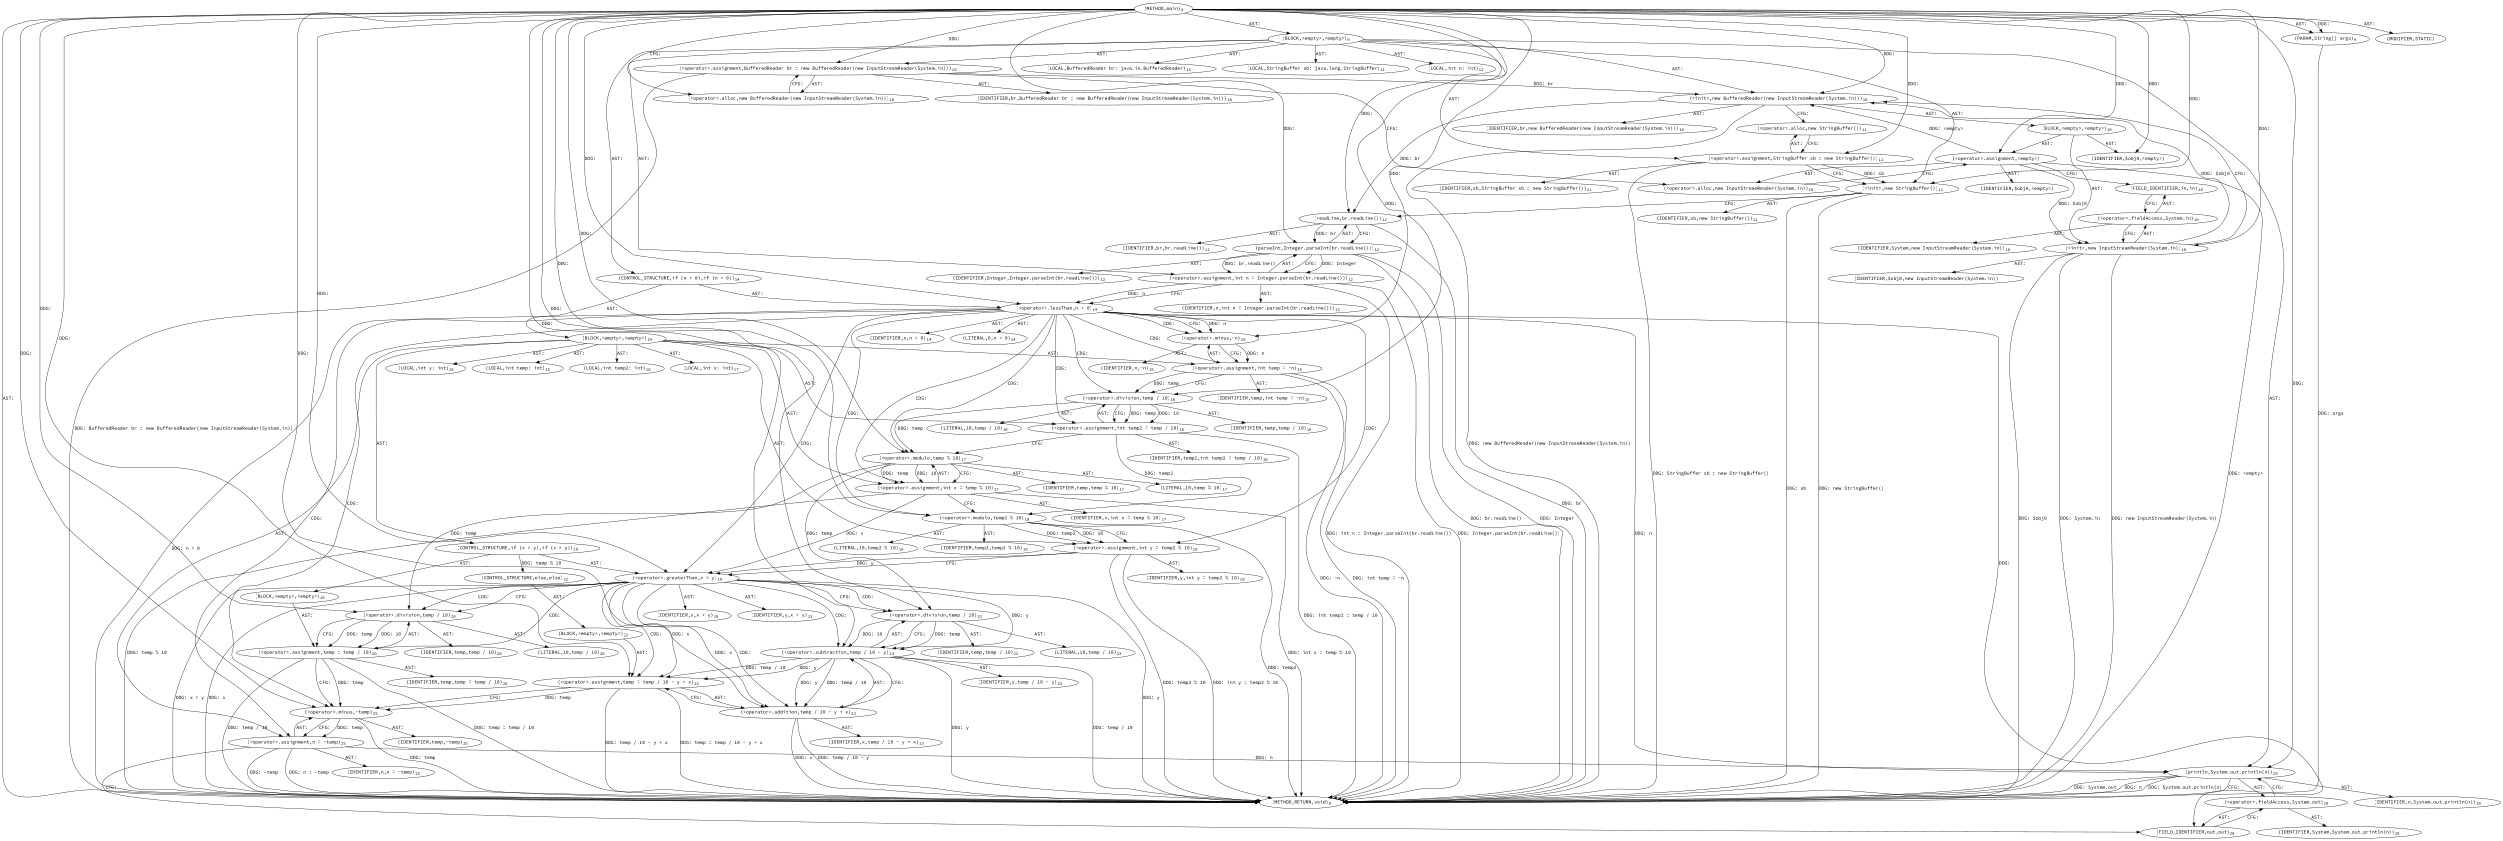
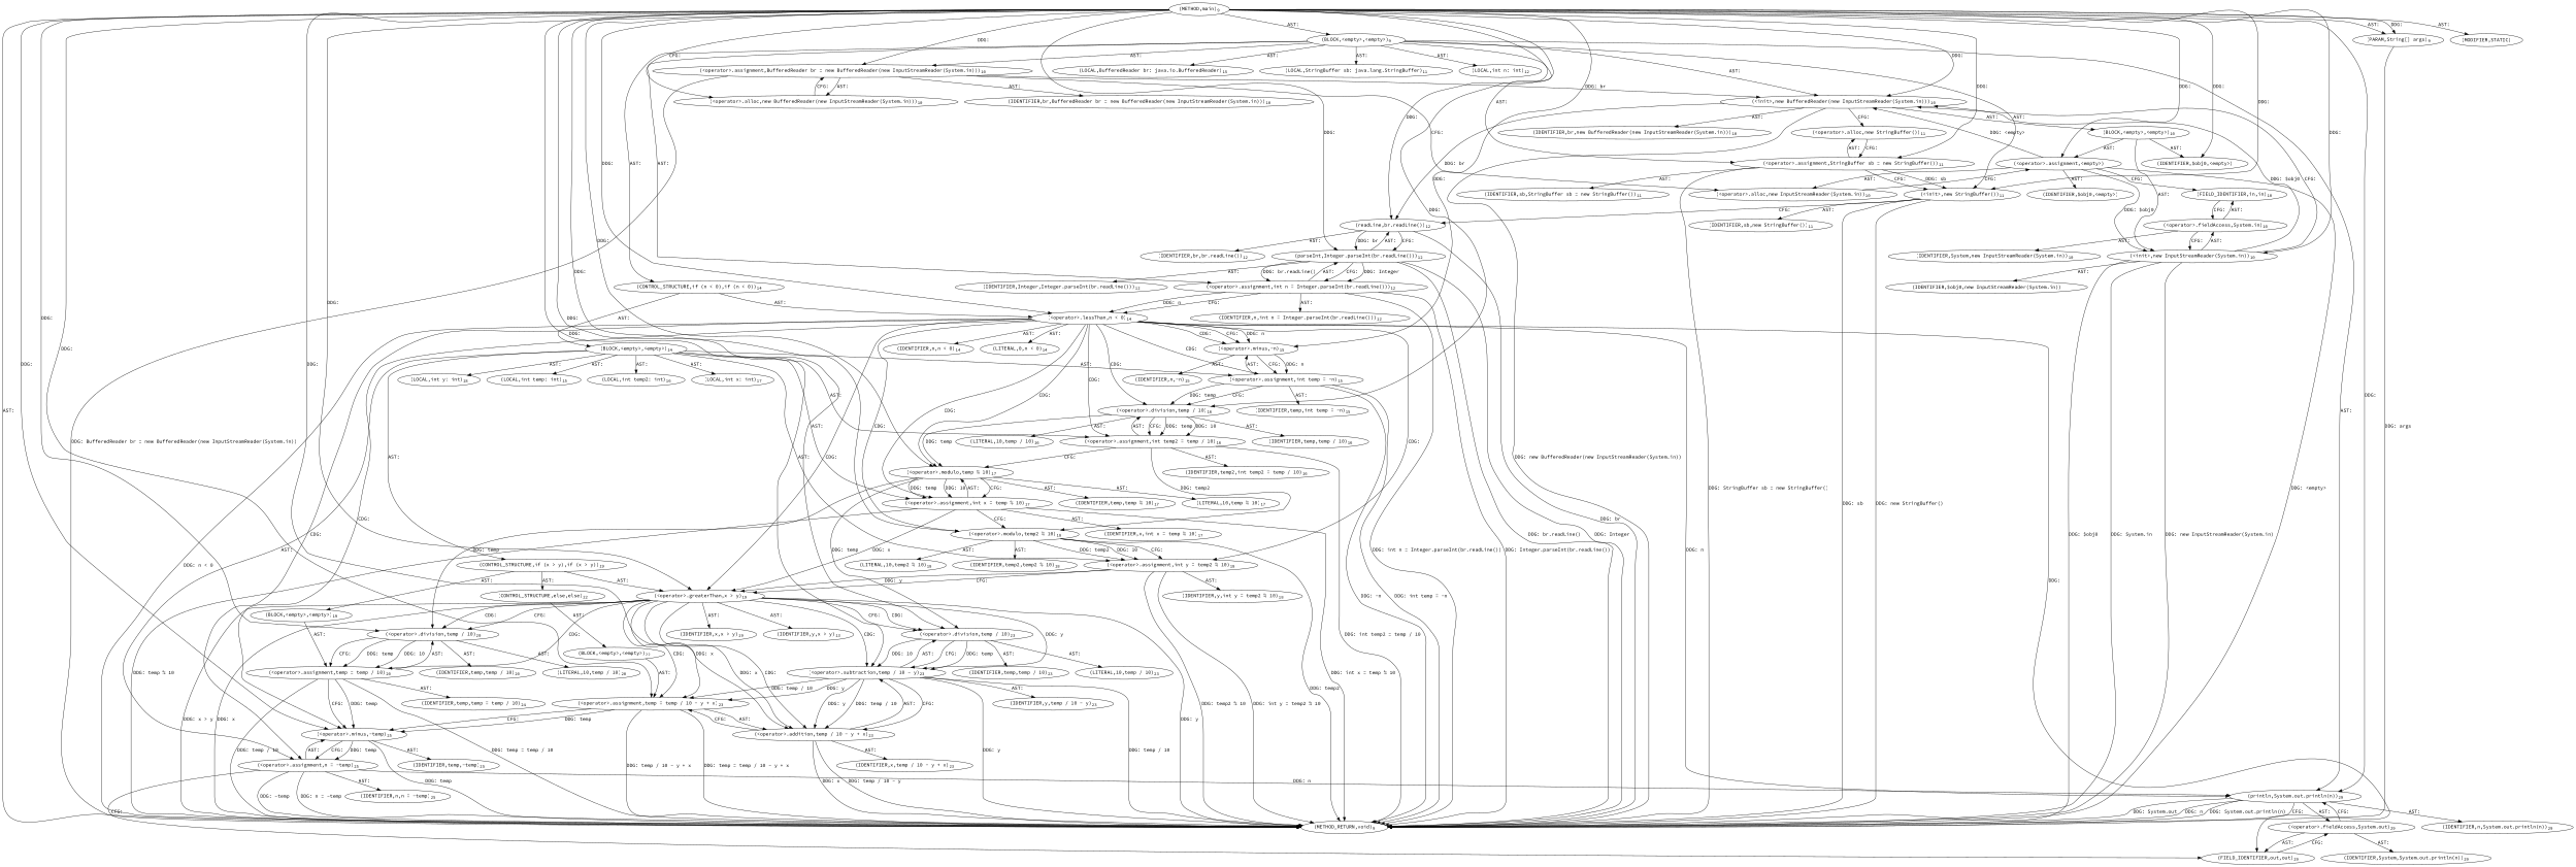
  digraph {
    fontname="Source Code Pro"
    node [fontname="Source Code Pro"]
    edge [fontname="Source Code Pro"]
    n1 [label=<(METHOD,main)<SUB>9</SUB>>]
    n2 [label=<(PARAM,String[] args)<SUB>9</SUB>>]
    n3 [label=<(BLOCK,&lt;empty&gt;,&lt;empty&gt;)<SUB>9</SUB>>]
    n4 [label=<(&lt;operator&gt;.assignment,BufferedReader br = new BufferedReader(new InputStreamReader(System.in)))<SUB>10</SUB>>]
    n5 [label=<(&lt;operator&gt;.alloc,new BufferedReader(new InputStreamReader(System.in)))<SUB>10</SUB>>]
    n6 [label=<(&lt;init&gt;,new BufferedReader(new InputStreamReader(System.in)))<SUB>10</SUB>>]
    n7 [label=<(&lt;operator&gt;.assignment,&lt;empty&gt;)>]
    n8 [label=<(&lt;init&gt;,new InputStreamReader(System.in))<SUB>10</SUB>>]
    n9 [label=<(IDENTIFIER,$obj0,&lt;empty&gt;)>]
    n10 [label=<(&lt;operator&gt;.assignment,StringBuffer sb = new StringBuffer())<SUB>11</SUB>>]
    n11 [label=<(&lt;init&gt;,new StringBuffer())<SUB>11</SUB>>]
    n12 [label=<(parseInt,Integer.parseInt(br.readLine()))<SUB>12</SUB>>]
    n13 [label=<(readLine,br.readLine())<SUB>12</SUB>>]
    n14 [label=<(&lt;operator&gt;.lessThan,n &lt; 0)<SUB>14</SUB>>]
    n15 [label=<(&lt;operator&gt;.minus,-n)<SUB>15</SUB>>]
    n16 [label=<(&lt;operator&gt;.division,temp / 10)<SUB>16</SUB>>]
    n17 [label=<(&lt;operator&gt;.modulo,temp % 10)<SUB>17</SUB>>]
    n18 [label=<(&lt;operator&gt;.modulo,temp2 % 10)<SUB>18</SUB>>]
    n19 [label=<(&lt;operator&gt;.greaterThan,x &gt; y)<SUB>19</SUB>>]
    n20 [label=<(&lt;operator&gt;.division,temp / 10)<SUB>20</SUB>>]
    n21 [label=<(&lt;operator&gt;.assignment,temp = temp / 10 - y + x)<SUB>23</SUB>>]
    n22 [label=<(&lt;operator&gt;.addition,temp / 10 - y + x)<SUB>23</SUB>>]
    n23 [label=<(&lt;operator&gt;.subtraction,temp / 10 - y)<SUB>23</SUB>>]
    n24 [label=<(&lt;operator&gt;.division,temp / 10)<SUB>23</SUB>>]
    n25 [label=<(&lt;operator&gt;.minus,-temp)<SUB>25</SUB>>]
    n26 [label=<(println,System.out.println(n))<SUB>29</SUB>>]
    n27 [label=<(MODIFIER,STATIC)>]
    n28 [label=<(METHOD_RETURN,void)<SUB>9</SUB>>]
    n29 [label=<(LOCAL,BufferedReader br: java.io.BufferedReader)<SUB>15</SUB>>]
    n30 [label=<(LOCAL,StringBuffer sb: java.lang.StringBuffer)<SUB>11</SUB>>]
    n31 [label=<(LOCAL,int n: int)<SUB>12</SUB>>]
    n32 [label=<(&lt;operator&gt;.assignment,int n = Integer.parseInt(br.readLine()))<SUB>12</SUB>>]
    n33 [label=<(CONTROL_STRUCTURE,if (n &lt; 0),if (n &lt; 0))<SUB>14</SUB>>]
    n34 [label=<(IDENTIFIER,br,BufferedReader br = new BufferedReader(new InputStreamReader(System.in)))<SUB>10</SUB>>]
    n35 [label=<(&lt;operator&gt;.alloc,new InputStreamReader(System.in))<SUB>10</SUB>>]
    n36 [label=<(IDENTIFIER,br,new BufferedReader(new InputStreamReader(System.in)))<SUB>10</SUB>>]
    n37 [label=<(BLOCK,&lt;empty&gt;,&lt;empty&gt;)<SUB>10</SUB>>]
    n38 [label=<(&lt;operator&gt;.alloc,new StringBuffer())<SUB>11</SUB>>]
    n39 [label=<(IDENTIFIER,$obj0,&lt;empty&gt;)>]
    n40 [label=<(FIELD_IDENTIFIER,in,in)<SUB>10</SUB>>]
    n41 [label=<(IDENTIFIER,$obj0,new InputStreamReader(System.in))>]
    n42 [label=<(&lt;operator&gt;.fieldAccess,System.in)<SUB>10</SUB>>]
    n43 [label=<(IDENTIFIER,sb,StringBuffer sb = new StringBuffer())<SUB>11</SUB>>]
    n44 [label=<(IDENTIFIER,sb,new StringBuffer())<SUB>11</SUB>>]
    n45 [label=<(IDENTIFIER,Integer,Integer.parseInt(br.readLine()))<SUB>12</SUB>>]
    n46 [label=<(IDENTIFIER,br,br.readLine())<SUB>12</SUB>>]
    n47 [label=<(IDENTIFIER,n,n &lt; 0)<SUB>14</SUB>>]
    n48 [label=<(LITERAL,0,n &lt; 0)<SUB>14</SUB>>]
    n49 [label=<(&lt;operator&gt;.assignment,int temp = -n)<SUB>15</SUB>>]
    n50 [label=<(&lt;operator&gt;.assignment,int temp2 = temp / 10)<SUB>16</SUB>>]
    n51 [label=<(&lt;operator&gt;.assignment,int x = temp % 10)<SUB>17</SUB>>]
    n52 [label=<(&lt;operator&gt;.assignment,int y = temp2 % 10)<SUB>18</SUB>>]
    n53 [label=<(&lt;operator&gt;.assignment,n = -temp)<SUB>25</SUB>>]
    n54 [label=<(FIELD_IDENTIFIER,out,out)<SUB>29</SUB>>]
    n55 [label=<(IDENTIFIER,n,-n)<SUB>15</SUB>>]
    n56 [label=<(IDENTIFIER,temp,temp / 10)<SUB>16</SUB>>]
    n57 [label=<(LITERAL,10,temp / 10)<SUB>16</SUB>>]
    n58 [label=<(IDENTIFIER,temp,temp % 10)<SUB>17</SUB>>]
    n59 [label=<(LITERAL,10,temp % 10)<SUB>17</SUB>>]
    n60 [label=<(IDENTIFIER,temp2,temp2 % 10)<SUB>18</SUB>>]
    n61 [label=<(LITERAL,10,temp2 % 10)<SUB>18</SUB>>]
    n62 [label=<(IDENTIFIER,x,x &gt; y)<SUB>19</SUB>>]
    n63 [label=<(IDENTIFIER,y,x &gt; y)<SUB>13</SUB>>]
    n64 [label=<(&lt;operator&gt;.assignment,temp = temp / 10)<SUB>20</SUB>>]
    n65 [label=<(IDENTIFIER,temp,temp / 10)<SUB>20</SUB>>]
    n66 [label=<(LITERAL,10,temp / 10)<SUB>20</SUB>>]
    n67 [label=<(IDENTIFIER,x,temp / 10 - y + x)<SUB>23</SUB>>]
    n68 [label=<(IDENTIFIER,y,temp / 10 - y)<SUB>23</SUB>>]
    n69 [label=<(IDENTIFIER,temp,temp / 10)<SUB>23</SUB>>]
    n70 [label=<(LITERAL,10,temp / 10)<SUB>23</SUB>>]
    n71 [label=<(IDENTIFIER,temp,-temp)<SUB>25</SUB>>]
    n72 [label=<(&lt;operator&gt;.fieldAccess,System.out)<SUB>29</SUB>>]
    n73 [label=<(IDENTIFIER,n,System.out.println(n))<SUB>29</SUB>>]
    n74 [label=<(IDENTIFIER,n,int n = Integer.parseInt(br.readLine()))<SUB>12</SUB>>]
    n75 [label=<(BLOCK,&lt;empty&gt;,&lt;empty&gt;)<SUB>14</SUB>>]
    n76 [label=<(IDENTIFIER,System,new InputStreamReader(System.in))<SUB>10</SUB>>]
    n77 [label=<(LOCAL,int temp: int)<SUB>15</SUB>>]
    n78 [label=<(LOCAL,int temp2: int)<SUB>16</SUB>>]
    n79 [label=<(LOCAL,int x: int)<SUB>17</SUB>>]
    n80 [label=<(LOCAL,int y: int)<SUB>18</SUB>>]
    n81 [label=<(CONTROL_STRUCTURE,if (x &gt; y),if (x &gt; y))<SUB>19</SUB>>]
    n82 [label=<(IDENTIFIER,temp,int temp = -n)<SUB>15</SUB>>]
    n83 [label=<(IDENTIFIER,temp2,int temp2 = temp / 10)<SUB>16</SUB>>]
    n84 [label=<(IDENTIFIER,x,int x = temp % 10)<SUB>17</SUB>>]
    n85 [label=<(IDENTIFIER,y,int y = temp2 % 10)<SUB>18</SUB>>]
    n86 [label=<(IDENTIFIER,n,n = -temp)<SUB>25</SUB>>]
    n87 [label=<(BLOCK,&lt;empty&gt;,&lt;empty&gt;)<SUB>19</SUB>>]
    n88 [label=<(CONTROL_STRUCTURE,else,else)<SUB>22</SUB>>]
    n89 [label=<(BLOCK,&lt;empty&gt;,&lt;empty&gt;)<SUB>22</SUB>>]
-   n90 [label=<(IDENTIFIER,temp,temp = temp / 10)<SUB>20</SUB>>]
+   n90 [label=<(IDENTIFIER,temp,temp = temp / 10)<SUB>24</SUB>>]
    n91 [label=<(IDENTIFIER,System,System.out.println(n))<SUB>29</SUB>>]
    n1 -> n2 [label="AST: "]
    n1 -> n2 [label="DDG: "]
    n1 -> n3 [label="AST: "]
    n1 -> n4 [label="DDG: "]
    n1 -> n5 [label="CFG: "]
    n1 -> n6 [label="DDG: "]
    n1 -> n7 [label="DDG: "]
    n1 -> n8 [label="DDG: "]
    n1 -> n9 [label="DDG: "]
    n1 -> n10 [label="DDG: "]
    n1 -> n11 [label="DDG: "]
    n1 -> n12 [label="DDG: "]
    n1 -> n13 [label="DDG: "]
    n1 -> n14 [label="DDG: "]
    n1 -> n15 [label="DDG: "]
    n1 -> n16 [label="DDG: "]
    n1 -> n17 [label="DDG: "]
    n1 -> n18 [label="DDG: "]
    n1 -> n19 [label="DDG: "]
    n1 -> n20 [label="DDG: "]
    n1 -> n21 [label="DDG: "]
    n1 -> n22 [label="DDG: "]
    n1 -> n23 [label="DDG: "]
    n1 -> n24 [label="DDG: "]
    n1 -> n25 [label="DDG: "]
    n1 -> n26 [label="DDG: "]
    n1 -> n27 [label="AST: "]
    n1 -> n28 [label="AST: "]
    n2 -> n28 [label="DDG: args"]
    n3 -> n4 [label="AST: "]
    n3 -> n6 [label="AST: "]
    n3 -> n10 [label="AST: "]
    n3 -> n11 [label="AST: "]
    n3 -> n26 [label="AST: "]
    n3 -> n29 [label="AST: "]
    n3 -> n30 [label="AST: "]
    n3 -> n31 [label="AST: "]
    n3 -> n32 [label="AST: "]
    n3 -> n33 [label="AST: "]
    n4 -> n5 [label="AST: "]
    n4 -> n6 [label="DDG: br"]
    n4 -> n28 [label="DDG: BufferedReader br = new BufferedReader(new InputStreamReader(System.in))"]
    n4 -> n34 [label="AST: "]
    n4 -> n35 [label="CFG: "]
    n5 -> n4 [label="CFG: "]
    n6 -> n13 [label="DDG: br"]
    n6 -> n28 [label="DDG: new BufferedReader(new InputStreamReader(System.in))"]
    n6 -> n36 [label="AST: "]
    n6 -> n37 [label="AST: "]
    n6 -> n38 [label="CFG: "]
    n7 -> n6 [label="DDG: &lt;empty&gt;"]
    n7 -> n8 [label="DDG: $obj0"]
    n7 -> n28 [label="DDG: &lt;empty&gt;"]
    n7 -> n35 [label="AST: "]
    n7 -> n39 [label="AST: "]
    n7 -> n40 [label="CFG: "]
    n8 -> n6 [label="CFG: "]
    n8 -> n6 [label="DDG: $obj0"]
    n8 -> n28 [label="DDG: $obj0"]
    n8 -> n28 [label="DDG: System.in"]
    n8 -> n28 [label="DDG: new InputStreamReader(System.in)"]
    n8 -> n41 [label="AST: "]
    n8 -> n42 [label="AST: "]
    n10 -> n11 [label="CFG: "]
    n10 -> n11 [label="DDG: sb"]
    n10 -> n28 [label="DDG: StringBuffer sb = new StringBuffer()"]
    n10 -> n38 [label="AST: "]
    n10 -> n43 [label="AST: "]
    n11 -> n13 [label="CFG: "]
    n11 -> n28 [label="DDG: sb"]
    n11 -> n28 [label="DDG: new StringBuffer()"]
    n11 -> n44 [label="AST: "]
    n12 -> n13 [label="AST: "]
    n12 -> n28 [label="DDG: br.readLine()"]
    n12 -> n28 [label="DDG: Integer"]
    n12 -> n32 [label="CFG: "]
    n12 -> n32 [label="DDG: Integer"]
    n12 -> n32 [label="DDG: br.readLine()"]
    n12 -> n45 [label="AST: "]
    n13 -> n12 [label="CFG: "]
    n13 -> n12 [label="DDG: br"]
    n13 -> n28 [label="DDG: br"]
    n13 -> n46 [label="AST: "]
    n14 -> n15 [label="CFG: "]
    n14 -> n15 [label="DDG: n"]
    n14 -> n15 [label="CDG: "]
    n14 -> n16 [label="CDG: "]
    n14 -> n17 [label="CDG: "]
    n14 -> n18 [label="CDG: "]
    n14 -> n19 [label="CDG: "]
    n14 -> n25 [label="CDG: "]
    n14 -> n26 [label="DDG: n"]
    n14 -> n28 [label="DDG: n &lt; 0"]
    n14 -> n47 [label="AST: "]
    n14 -> n48 [label="AST: "]
    n14 -> n49 [label="CDG: "]
    n14 -> n50 [label="CDG: "]
    n14 -> n51 [label="CDG: "]
    n14 -> n52 [label="CDG: "]
    n14 -> n53 [label="CDG: "]
    n14 -> n54 [label="DDG: "]
    n15 -> n49 [label="CFG: "]
    n15 -> n49 [label="DDG: n"]
    n15 -> n55 [label="AST: "]
    n16 -> n17 [label="DDG: temp"]
    n16 -> n50 [label="CFG: "]
    n16 -> n50 [label="DDG: temp"]
    n16 -> n50 [label="DDG: 10"]
    n16 -> n56 [label="AST: "]
    n16 -> n57 [label="AST: "]
    n17 -> n20 [label="DDG: temp"]
    n17 -> n24 [label="DDG: temp"]
    n17 -> n51 [label="CFG: "]
    n17 -> n51 [label="DDG: temp"]
    n17 -> n51 [label="DDG: 10"]
    n17 -> n58 [label="AST: "]
    n17 -> n59 [label="AST: "]
    n18 -> n28 [label="DDG: temp2"]
    n18 -> n52 [label="CFG: "]
    n18 -> n52 [label="DDG: temp2"]
    n18 -> n52 [label="DDG: 10"]
    n18 -> n60 [label="AST: "]
    n18 -> n61 [label="AST: "]
    n19 -> n20 [label="CFG: "]
    n19 -> n20 [label="CDG: "]
    n19 -> n21 [label="DDG: x"]
    n19 -> n21 [label="CDG: "]
    n19 -> n22 [label="DDG: x"]
    n19 -> n22 [label="CDG: "]
    n19 -> n23 [label="DDG: y"]
    n19 -> n23 [label="CDG: "]
    n19 -> n24 [label="CFG: "]
    n19 -> n24 [label="CDG: "]
    n19 -> n28 [label="DDG: x"]
    n19 -> n28 [label="DDG: y"]
    n19 -> n28 [label="DDG: x &gt; y"]
    n19 -> n62 [label="AST: "]
    n19 -> n63 [label="AST: "]
    n19 -> n64 [label="CDG: "]
    n20 -> n64 [label="CFG: "]
    n20 -> n64 [label="DDG: temp"]
    n20 -> n64 [label="DDG: 10"]
    n20 -> n65 [label="AST: "]
    n20 -> n66 [label="AST: "]
    n21 -> n22 [label="AST: "]
    n21 -> n25 [label="CFG: "]
    n21 -> n25 [label="DDG: temp"]
    n21 -> n28 [label="DDG: temp / 10 - y + x"]
    n21 -> n28 [label="DDG: temp = temp / 10 - y + x"]
    n22 -> n21 [label="CFG: "]
    n22 -> n23 [label="AST: "]
    n22 -> n28 [label="DDG: temp / 10 - y"]
    n22 -> n28 [label="DDG: x"]
    n22 -> n67 [label="AST: "]
    n23 -> n21 [label="DDG: temp / 10"]
    n23 -> n21 [label="DDG: y"]
    n23 -> n22 [label="CFG: "]
    n23 -> n22 [label="DDG: temp / 10"]
    n23 -> n22 [label="DDG: y"]
    n23 -> n24 [label="AST: "]
    n23 -> n28 [label="DDG: temp / 10"]
    n23 -> n28 [label="DDG: y"]
    n23 -> n68 [label="AST: "]
    n24 -> n23 [label="CFG: "]
    n24 -> n23 [label="DDG: temp"]
    n24 -> n23 [label="DDG: 10"]
    n24 -> n69 [label="AST: "]
    n24 -> n70 [label="AST: "]
    n25 -> n28 [label="DDG: temp"]
    n25 -> n53 [label="CFG: "]
    n25 -> n53 [label="DDG: temp"]
    n25 -> n71 [label="AST: "]
    n26 -> n28 [label="CFG: "]
    n26 -> n28 [label="DDG: System.out"]
    n26 -> n28 [label="DDG: n"]
    n26 -> n28 [label="DDG: System.out.println(n)"]
    n26 -> n72 [label="AST: "]
    n26 -> n73 [label="AST: "]
    n32 -> n12 [label="AST: "]
    n32 -> n14 [label="CFG: "]
    n32 -> n14 [label="DDG: n"]
    n32 -> n28 [label="DDG: Integer.parseInt(br.readLine())"]
    n32 -> n28 [label="DDG: int n = Integer.parseInt(br.readLine())"]
    n32 -> n74 [label="AST: "]
    n33 -> n14 [label="AST: "]
    n33 -> n75 [label="AST: "]
    n35 -> n7 [label="CFG: "]
    n37 -> n7 [label="AST: "]
    n37 -> n8 [label="AST: "]
    n37 -> n9 [label="AST: "]
    n38 -> n10 [label="CFG: "]
    n40 -> n42 [label="CFG: "]
    n42 -> n8 [label="CFG: "]
    n42 -> n40 [label="AST: "]
    n42 -> n76 [label="AST: "]
    n49 -> n15 [label="AST: "]
    n49 -> n16 [label="CFG: "]
    n49 -> n16 [label="DDG: temp"]
    n49 -> n28 [label="DDG: -n"]
    n49 -> n28 [label="DDG: int temp = -n"]
    n49 -> n82 [label="AST: "]
    n50 -> n16 [label="AST: "]
    n50 -> n17 [label="CFG: "]
    n50 -> n18 [label="DDG: temp2"]
    n50 -> n28 [label="DDG: int temp2 = temp / 10"]
    n50 -> n83 [label="AST: "]
    n51 -> n17 [label="AST: "]
    n51 -> n18 [label="CFG: "]
    n51 -> n19 [label="DDG: x"]
    n51 -> n28 [label="DDG: temp % 10"]
    n51 -> n28 [label="DDG: int x = temp % 10"]
    n51 -> n84 [label="AST: "]
    n52 -> n19 [label="CFG: "]
    n52 -> n19 [label="DDG: y"]
    n52 -> n28 [label="DDG: temp2 % 10"]
    n52 -> n28 [label="DDG: int y = temp2 % 10"]
    n52 -> n85 [label="AST: "]
    n53 -> n25 [label="AST: "]
    n53 -> n26 [label="DDG: n"]
    n53 -> n28 [label="DDG: -temp"]
    n53 -> n28 [label="DDG: n = -temp"]
    n53 -> n54 [label="CFG: "]
    n53 -> n86 [label="AST: "]
    n54 -> n72 [label="CFG: "]
    n64 -> n20 [label="AST: "]
    n64 -> n25 [label="CFG: "]
    n64 -> n25 [label="DDG: temp"]
    n64 -> n28 [label="DDG: temp / 10"]
    n64 -> n28 [label="DDG: temp = temp / 10"]
    n64 -> n90 [label="AST: "]
    n72 -> n26 [label="CFG: "]
    n72 -> n54 [label="AST: "]
    n72 -> n91 [label="AST: "]
    n75 -> n49 [label="AST: "]
    n75 -> n50 [label="AST: "]
    n75 -> n51 [label="AST: "]
    n75 -> n52 [label="AST: "]
    n75 -> n53 [label="AST: "]
    n75 -> n77 [label="AST: "]
    n75 -> n78 [label="AST: "]
    n75 -> n79 [label="AST: "]
    n75 -> n80 [label="AST: "]
    n75 -> n81 [label="AST: "]
    n81 -> n19 [label="AST: "]
    n81 -> n87 [label="AST: "]
-   n81 -> n88 [label="DDG: temp % 10"]
+   n81 -> n88 [label="AST: "]
    n87 -> n64 [label="AST: "]
    n88 -> n89 [label="AST: "]
    n89 -> n21 [label="AST: "]
  }
